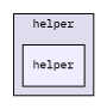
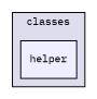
  digraph {
    compound=true
    fontname="IBM Plex Mono"
    n1 [fillcolor="#eeeeff" fontname="IBM Plex Mono" fontsize=10 label=helper pencolor=black shape=box style=filled]
    subgraph cluster_1 {
      bgcolor="#ddddee"
      fontsize=10
-     label=helper
+     label=classes
      pencolor=black
      n1
    }
  }
